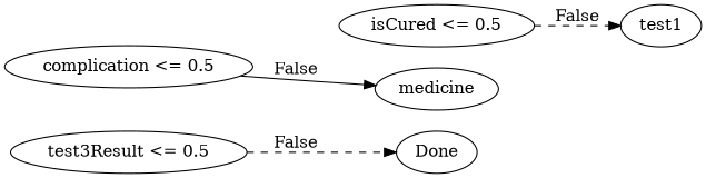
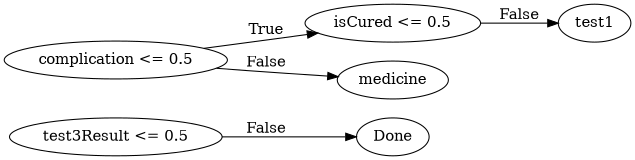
  digraph {
    rankdir=LR
    edge [style=dashed]
    n1 [label="test3Result <= 0.5"]
    n2 [label=Done]
    n3 [label="complication <= 0.5"]
    n4 [label="isCured <= 0.5"]
    n5 [label=medicine]
    n6 [label=test1]
-   n1 -> n2 [label=False]
+   n1 -> n2 [label=False style=solid]
+   n3 -> n4 [label=True style=""]
    n3 -> n5 [label=False style=solid]
-   n4 -> n6 [label=False]
+   n4 -> n6 [label=False style=solid]
  }
